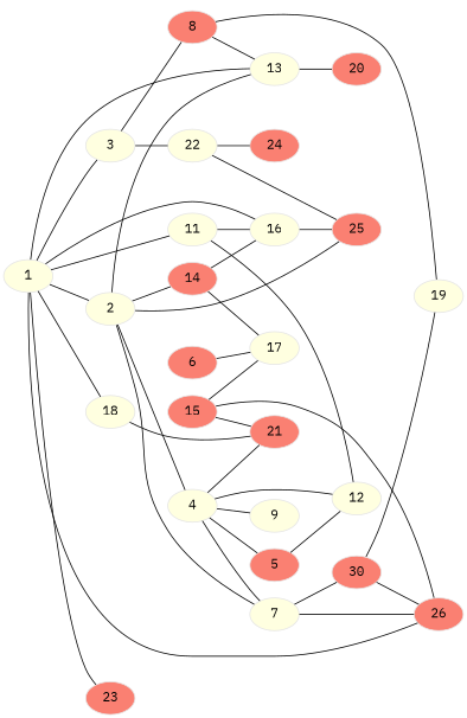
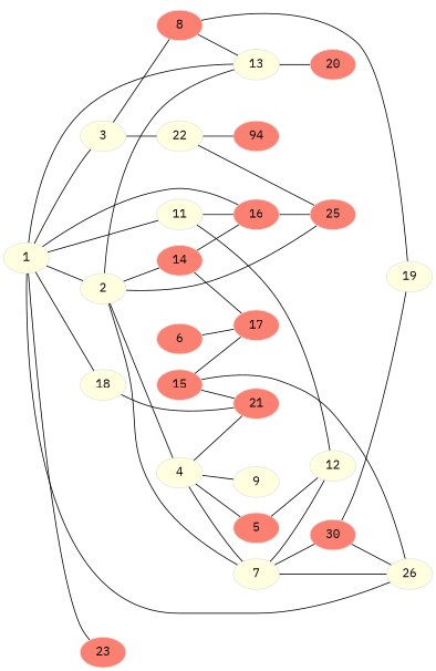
  graph {
    fontname="IBM Plex Mono"
    rankdir=LR
    node [color=gray90 fillcolor=salmon fontname="IBM Plex Mono" style=filled]
    edge [fontname="IBM Plex Mono" weight=1.0]
    1 [fillcolor=lightyellow]
    2 [fillcolor=lightyellow]
    3 [fillcolor=lightyellow]
    11 [fillcolor=lightyellow]
    13 [fillcolor=lightyellow]
-   16 [fillcolor=lightyellow]
+   16
    18 [fillcolor=lightyellow]
    23
-   26
+   26 [fillcolor=lightyellow]
    4 [fillcolor=lightyellow]
    7 [fillcolor=lightyellow]
    25
    14
    8
    22 [fillcolor=lightyellow]
    12 [fillcolor=lightyellow]
    20
    21
    5
    9 [fillcolor=lightyellow]
    n21 [label=30]
-   17 [fillcolor=lightyellow]
+   17
    19 [fillcolor=lightyellow]
-   24
+   24 [label=94]
    6
    15
    1 -- 2
    1 -- 3
    1 -- 11
    1 -- 13
    1 -- 16
    1 -- 18
    1 -- 23
    1 -- 26
    2 -- 13
    2 -- 4
    2 -- 7
    2 -- 25
    2 -- 14
    3 -- 8
    3 -- 22
    11 -- 16
    11 -- 12
    13 -- 20
    16 -- 25
    18 -- 21
    4 -- 7
-   4 -- 12
+   7 -- 12
    4 -- 21
    4 -- 5
    4 -- 9
    7 -- 26 [weight=2.0]
    7 -- n21
    14 -- 16
    14 -- 17
    8 -- 13
    8 -- 19
    22 -- 25
    22 -- 24
    5 -- 12
    n21 -- 26
    n21 -- 19
    6 -- 17
    15 -- 26
    15 -- 21
    15 -- 17
  }
